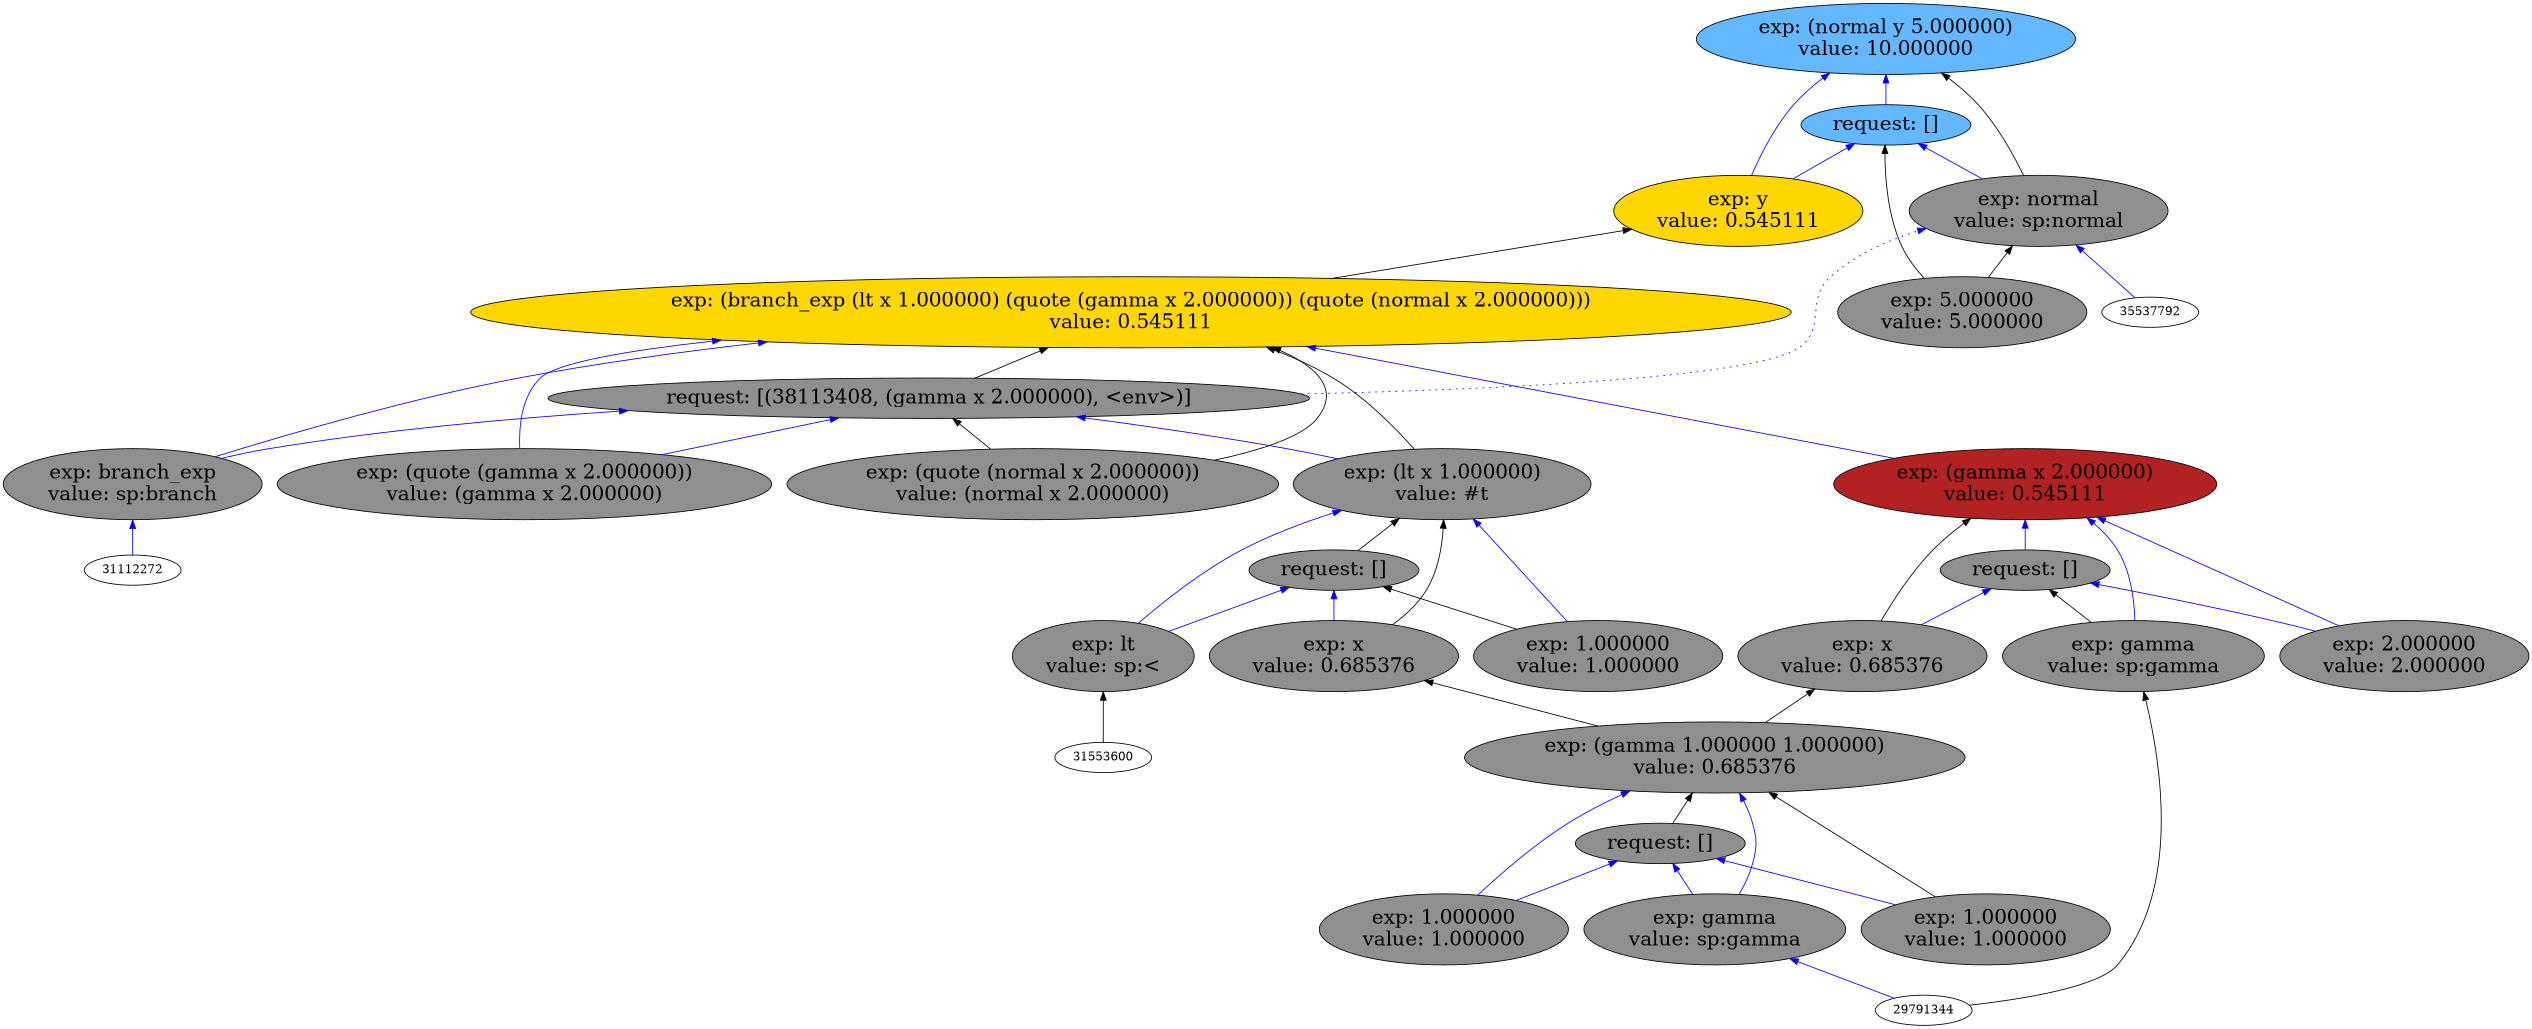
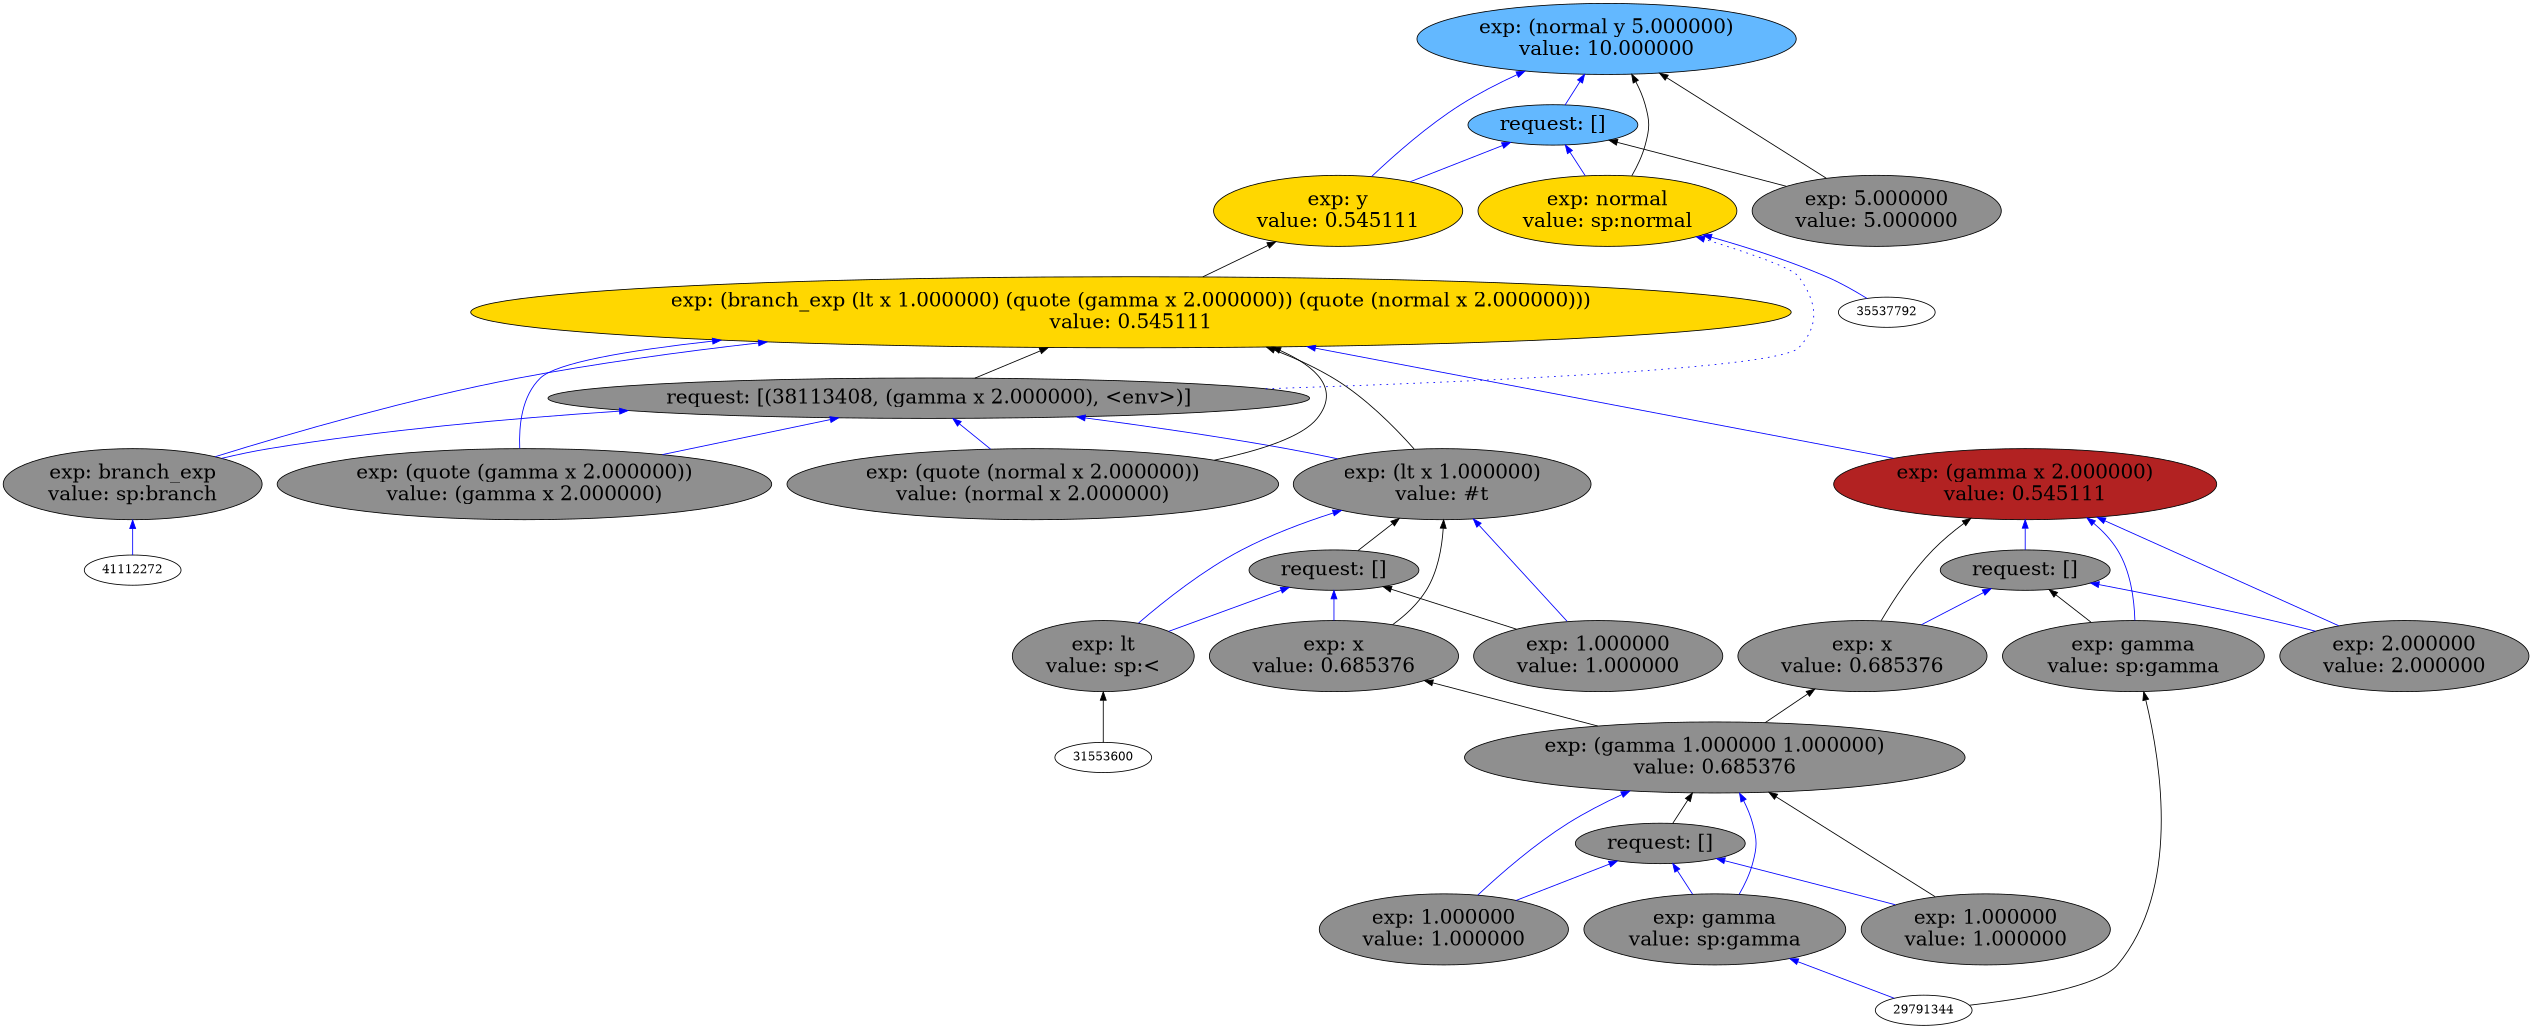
  digraph {
    fontsize=24
    rankdir=BT
    node [fillcolor=grey56 fontsize=24 shape=ellipse style=filled]
    edge [arrowhead=normal color=blue constraint=true style=solid]
    n1 [label="exp: (gamma 1.000000 1.000000)\nvalue: 0.685376"]
    n2 [label="request: []"]
    n3 [label="exp: gamma\nvalue: sp:gamma"]
    n4 [label="exp: 1.000000\nvalue: 1.000000"]
    n5 [label="exp: 1.000000\nvalue: 1.000000"]
    n6 [fillcolor=gold label="exp: (branch_exp (lt x 1.000000) (quote (gamma x 2.000000)) (quote (normal x 2.000000)))\nvalue: 0.545111"]
    n7 [label="request: [(38113408, (gamma x 2.000000), <env>)]"]
    n8 [label="exp: branch_exp\nvalue: sp:branch"]
    n9 [label="exp: (lt x 1.000000)\nvalue: #t"]
    n10 [label="request: []"]
    n11 [label="exp: lt\nvalue: sp:<"]
    n12 [label="exp: x\nvalue: 0.685376"]
    n13 [label="exp: 1.000000\nvalue: 1.000000"]
    n14 [label="exp: (quote (gamma x 2.000000))\nvalue: (gamma x 2.000000)"]
    n15 [label="exp: (quote (normal x 2.000000))\nvalue: (normal x 2.000000)"]
    n16 [fillcolor=steelblue1 label="exp: (normal y 5.000000)\nvalue: 10.000000"]
    n17 [fillcolor=steelblue1 label="request: []"]
-   n18 [label="exp: normal\nvalue: sp:normal"]
+   n18 [fillcolor=gold label="exp: normal\nvalue: sp:normal"]
    n19 [fillcolor=gold label="exp: y\nvalue: 0.545111"]
    n20 [label="exp: 5.000000\nvalue: 5.000000"]
    n21 [fillcolor=firebrick label="exp: (gamma x 2.000000)\nvalue: 0.545111"]
    n22 [label="request: []"]
    n23 [label="exp: gamma\nvalue: sp:gamma"]
    n24 [label="exp: x\nvalue: 0.685376"]
    n25 [label="exp: 2.000000\nvalue: 2.000000"]
    29791344 [fillcolor="" fontsize="" shape="" style=""]
    35537792 [fillcolor="" fontsize="" shape="" style=""]
-   31112272 [fillcolor="" fontsize="" shape="" style=""]
+   31112272 [label=41112272 fillcolor="" fontsize="" shape="" style=""]
    31553600 [fillcolor="" fontsize="" shape="" style=""]
    subgraph sub_1 {
      label="Venture Families"
      subgraph sub_2 {
        label=1
        n1
        n2
        n3
        n4
        n5
      }
      subgraph sub_3 {
        label=2
        n6
        n7
        n8
        n9
        n10
        n11
        n12
        n13
        n14
        n15
      }
      subgraph sub_4 {
        label=3
        n16
        n17
        n18
        n19
        n20
      }
    }
    subgraph sub_5 {
      n21
      n22
      n23
      n24
      n25
    }
    n1 -> n12 [color=black]
    n1 -> n24 [color=black]
    n2 -> n1 [color=black]
    n3 -> n1
    n3 -> n2
    n4 -> n1 [color=black]
    n4 -> n2
    n5 -> n1
    n5 -> n2
    n6 -> n19 [color=black]
    n7 -> n6 [color=black]
    n7 -> n18 [constraint=false style=dotted]
    n8 -> n6
    n8 -> n7
    n9 -> n6 [color=black]
    n9 -> n7
    n10 -> n9 [color=black]
    n11 -> n9
    n11 -> n10
    n12 -> n9 [color=black]
    n12 -> n10
    n13 -> n9
    n13 -> n10 [color=black]
    n14 -> n6
    n14 -> n7
    n15 -> n6 [color=black]
-   n15 -> n7 [color=black]
+   n15 -> n7
    n17 -> n16
    n18 -> n16 [color=black]
    n18 -> n17
    n19 -> n16
    n19 -> n17
-   n20 -> n18 [color=black]
+   n20 -> n16 [color=black]
    n20 -> n17 [color=black]
    n21 -> n6
    n22 -> n21
    n23 -> n21
    n23 -> n22 [color=black]
    n24 -> n21 [color=black]
    n24 -> n22
    n25 -> n21
    n25 -> n22
    29791344 -> n3
    29791344 -> n23 [color=black]
    35537792 -> n18
    31112272 -> n8
    31553600 -> n11 [color=black]
  }
